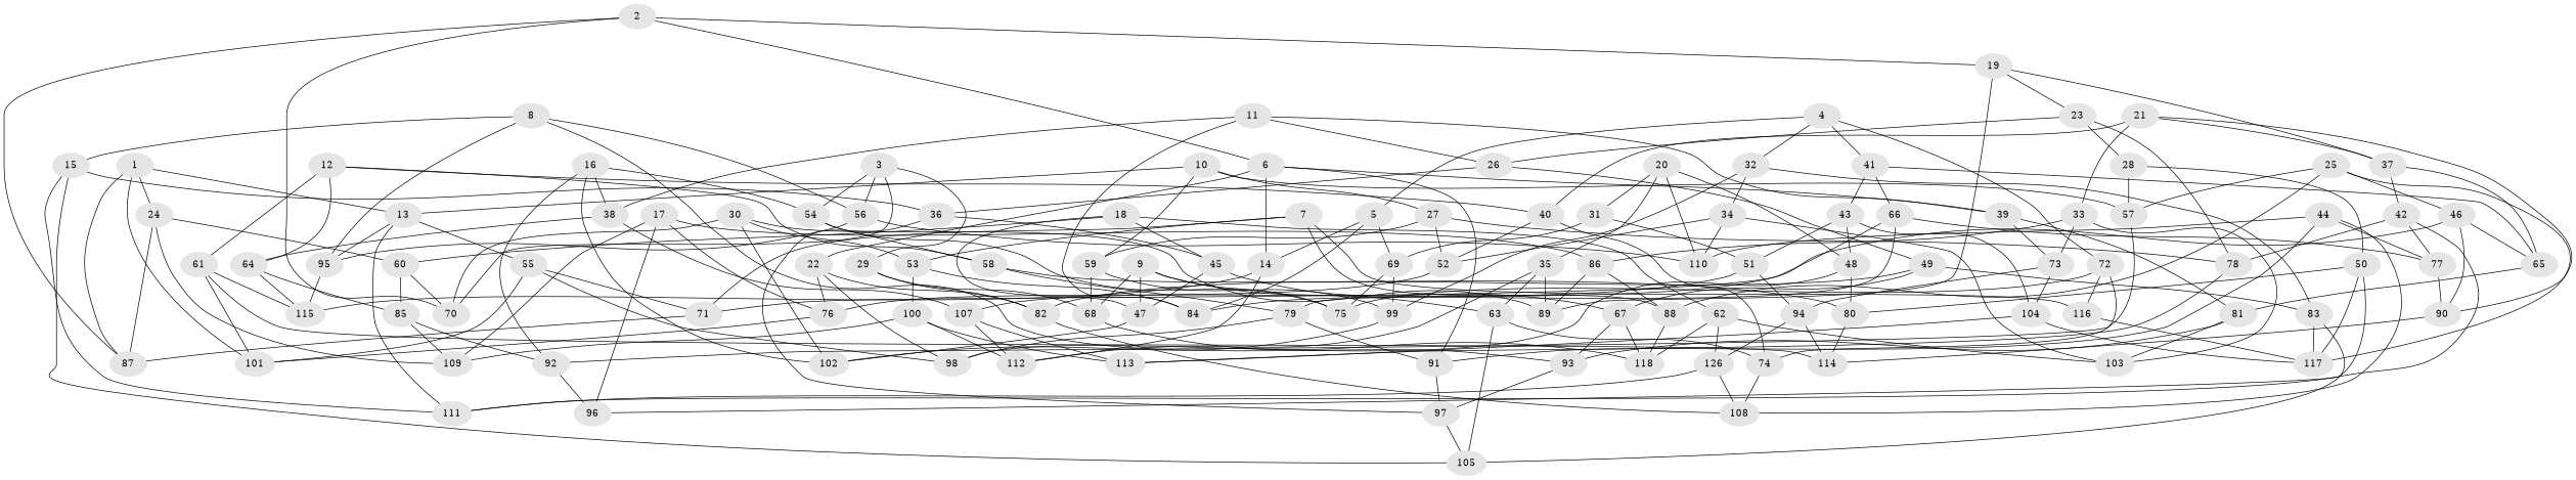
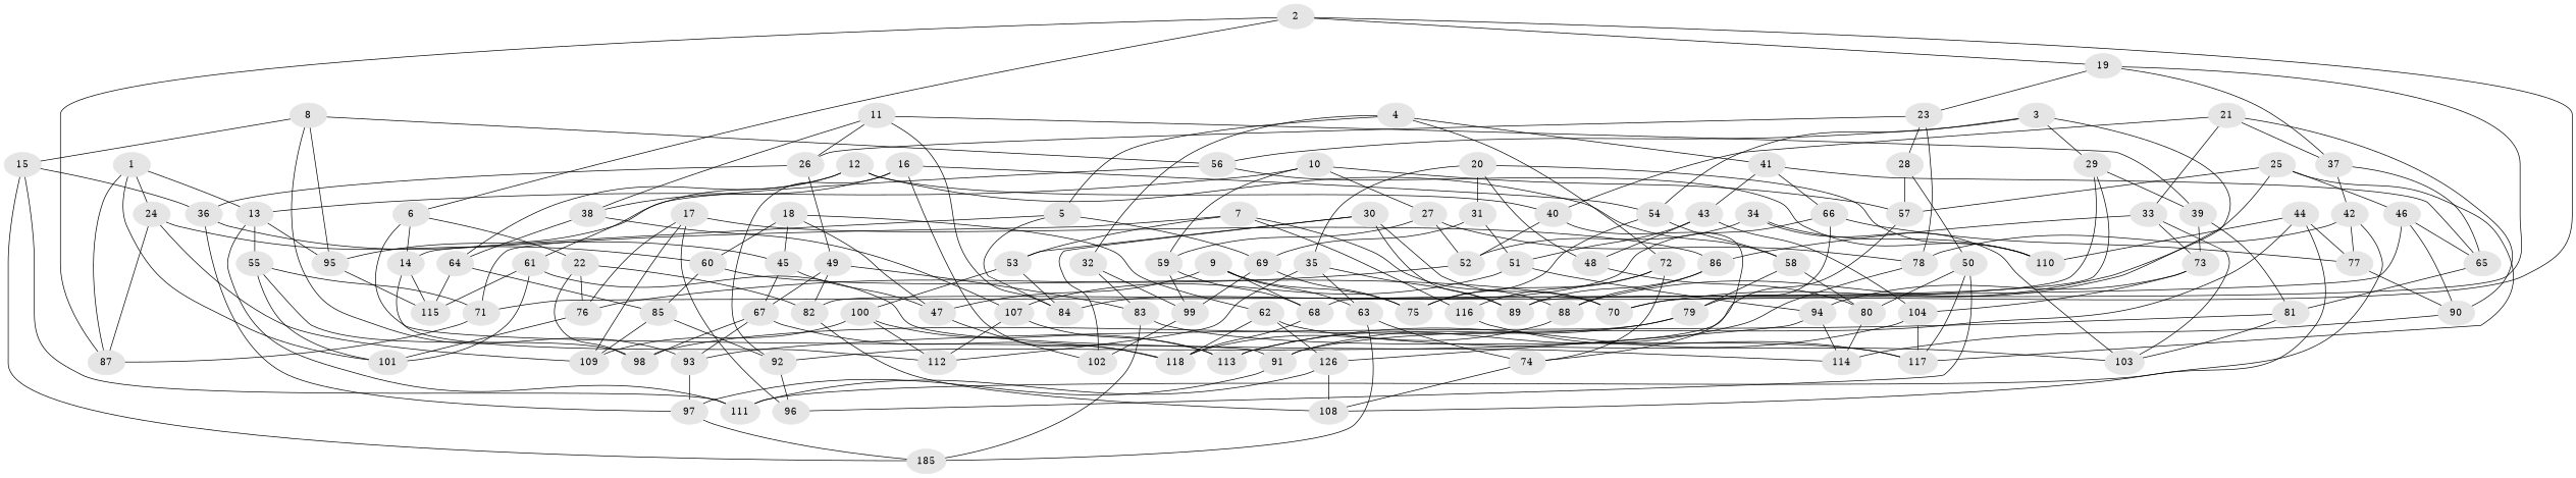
  graph {
    node [color=gray90 style=filled]
    1
    13
    24
    87
    101
    95
    55
    111
    109
    60
    2
    6
    19
    70
    14
    22
    91
    23
    37
    89
    3
    29
    54
    56
    68
    39
    82
    75
    58
    110
    4
    5
    32
    41
    72
    69
    84
    34
    83
    99
    65
    43
    66
    116
    74
    112
    115
    76
    98
    97
    7
    53
    71
    88
    100
    118
    117
    8
    15
    93
    36
-   105
+   105 [label=185]
    9
    47
    63
    102
    10
    27
    57
    59
    78
    52
    28
    50
    92
    11
    26
    38
    49
    64
    107
    73
    81
    12
    40
    61
    80
    79
    114
    85
    45
    16
    96
    17
    86
    18
    62
    67
    103
    n100 [label=126]
    42
    20
    31
    35
    48
    51
    21
    33
    90
    108
    113
    25
    46
    30
    94
    104
    77
    44
    1 -- 13
    1 -- 24
    1 -- 87
    1 -- 101
    13 -- 95
    13 -- 55
    13 -- 111
    24 -- 87
    24 -- 109
    24 -- 60
    95 -- 115
    55 -- 101
    55 -- 98
    55 -- 71
    60 -- 70
    60 -- 85
    2 -- 87
    2 -- 6
    2 -- 19
    2 -- 70
    6 -- 14
    6 -- 22
    6 -- 91
    19 -- 23
    19 -- 37
    19 -- 89
    14 -- 112
    14 -- 115
    22 -- 82
    22 -- 76
    22 -- 98
    91 -- 97
    23 -- 78
    23 -- 28
    23 -- 26
    37 -- 65
    37 -- 42
    3 -- 70
    3 -- 29
    3 -- 54
    3 -- 56
    29 -- 68
-   6 -- 39
+   29 -- 39
    29 -- 82
    54 -- 75
    54 -- 58
    56 -- 95
    56 -- 110
    68 -- 118
    39 -- 73
    39 -- 81
    82 -- 108
    58 -- 80
    58 -- 79
    4 -- 5
    4 -- 32
    4 -- 41
    4 -- 72
    5 -- 14
    5 -- 69
    5 -- 84
-   32 -- 34
    32 -- 83
    32 -- 99
    41 -- 65
    41 -- 43
    41 -- 66
    72 -- 75
    72 -- 116
    72 -- 74
    69 -- 75
    69 -- 99
    34 -- 110
    34 -- 52
    34 -- 103
    83 -- 117
    83 -- 105
    99 -- 102
    65 -- 81
    43 -- 48
    43 -- 51
    43 -- 104
    66 -- 84
    66 -- 79
    66 -- 77
    116 -- 117
    74 -- 108
    76 -- 101
    97 -- 105
    7 -- 116
    7 -- 53
    7 -- 71
    7 -- 88
    53 -- 84
    53 -- 100
    71 -- 87
    88 -- 118
    100 -- 109
    100 -- 112
    100 -- 113
    8 -- 95
    8 -- 56
    8 -- 15
    8 -- 93
    15 -- 111
    15 -- 36
    15 -- 105
    93 -- 97
    36 -- 97
    36 -- 45
    9 -- 68
    9 -- 75
    9 -- 47
    9 -- 63
    47 -- 102
    63 -- 74
    63 -- 105
    10 -- 13
    10 -- 27
    10 -- 57
    10 -- 59
    27 -- 59
    27 -- 78
    27 -- 52
    57 -- 92
    59 -- 68
    59 -- 99
    78 -- 113
    52 -- 76
    28 -- 57
    28 -- 50
    50 -- 117
    50 -- 80
    50 -- 96
    92 -- 96
    11 -- 39
    11 -- 84
    11 -- 26
    11 -- 38
    26 -- 36
    26 -- 49
    38 -- 64
    38 -- 107
    49 -- 82
    49 -- 83
    49 -- 67
    64 -- 115
    64 -- 85
    107 -- 112
    107 -- 113
    73 -- 94
    73 -- 104
    81 -- 93
    81 -- 103
    12 -- 58
    12 -- 64
    12 -- 40
    12 -- 61
    40 -- 74
    40 -- 52
    61 -- 101
    61 -- 115
    61 -- 114
    80 -- 114
    79 -- 91
    79 -- 98
    85 -- 109
    85 -- 92
    45 -- 47
    45 -- 67
    16 -- 54
-   16 -- 102
+   16 -- 118
    16 -- 92
    16 -- 38
    17 -- 109
    17 -- 76
    17 -- 96
    17 -- 86
    86 -- 89
    86 -- 88
    18 -- 60
    18 -- 47
    18 -- 45
    18 -- 62
    62 -- 118
    62 -- 103
    62 -- n100
    67 -- 118
    67 -- 93
    n100 -- 111
    n100 -- 108
    42 -- 111
    42 -- 78
    42 -- 77
    20 -- 110
    20 -- 31
    20 -- 35
    20 -- 48
    31 -- 69
    31 -- 51
    35 -- 89
    35 -- 112
    35 -- 63
-   48 -- 98
+   67 -- 98
    48 -- 80
    51 -- 107
    51 -- 94
    21 -- 37
    21 -- 40
    21 -- 33
    21 -- 90
    33 -- 73
    33 -- 86
    33 -- 103
    90 -- 114
    25 -- 88
    25 -- 117
    25 -- 57
    25 -- 46
    46 -- 65
    46 -- 71
    46 -- 90
    30 -- 70
    30 -- 89
    30 -- 53
    30 -- 102
    94 -- 114
    94 -- n100
    104 -- 117
    104 -- 113
    77 -- 90
    44 -- 91
    44 -- 110
    44 -- 108
    44 -- 77
  }
